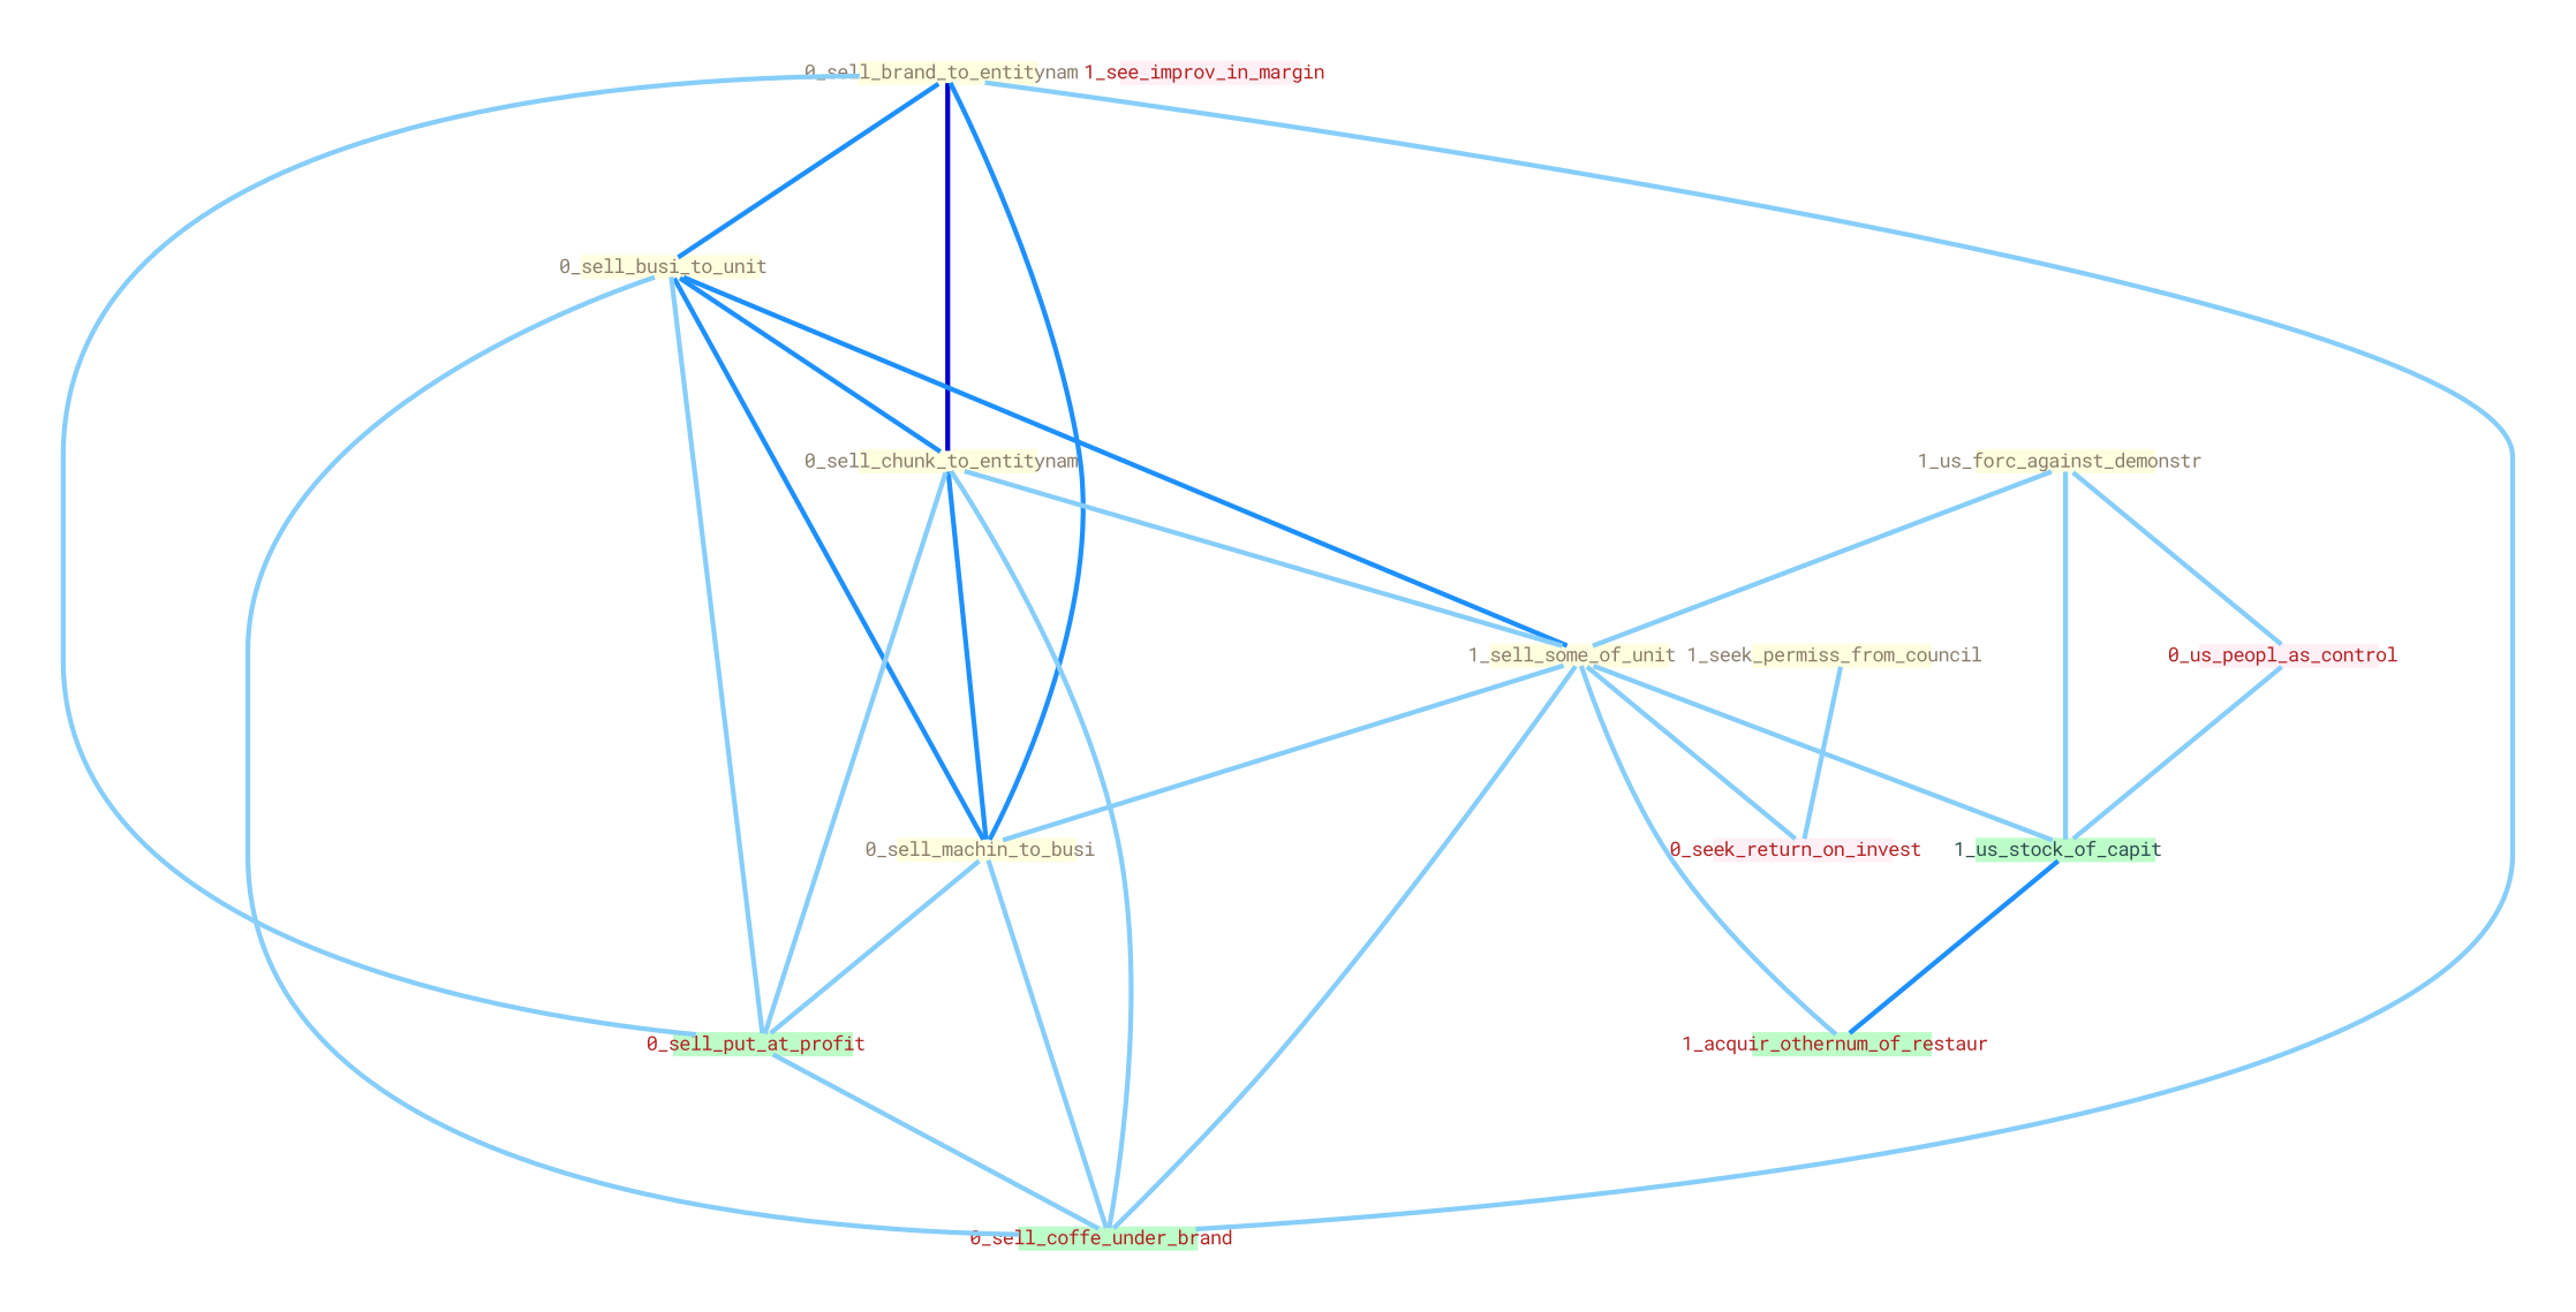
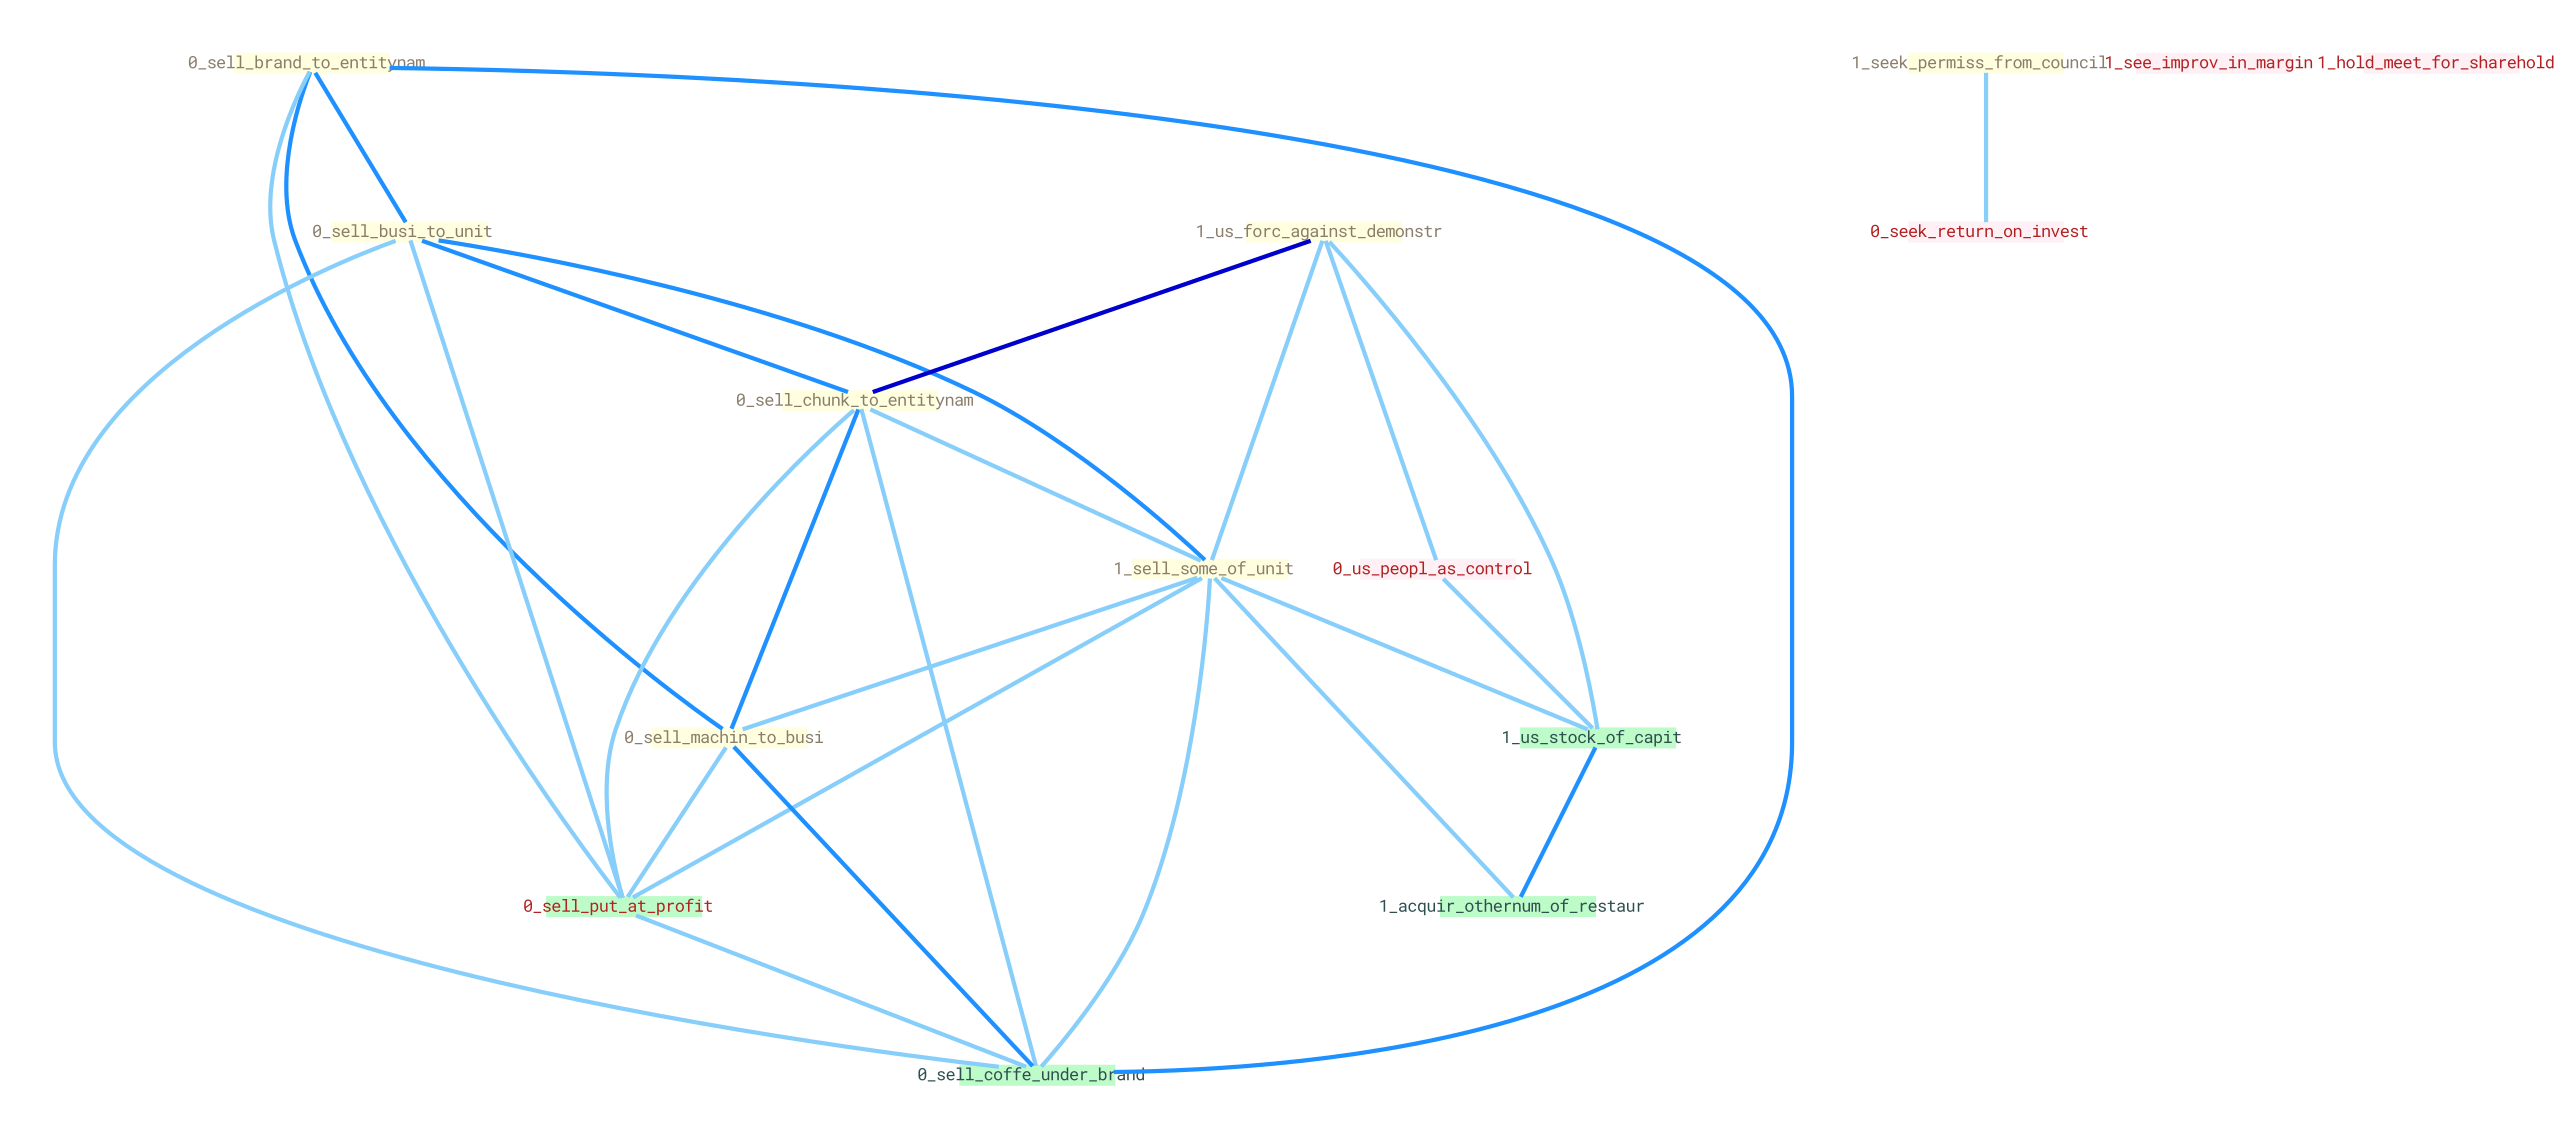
  graph {
    fontname="Roboto Mono"
    node [color="#ffffe0" fixedsize=true fontcolor="#8b7d6b" fontname="Roboto Mono" fontsize=4 shape=polygon style=filled]
    edge [color="#87cefa" fontname="Roboto Mono" w=1]
    "0_sell_brand_to_entitynam " [height=.06 width=.5]
    "1_seek_permiss_from_council " [height=.06 width=.5]
    "0_sell_busi_to_unit " [height=.06 width=.5]
    "1_us_forc_against_demonstr " [height=.06 width=.5]
    "0_sell_chunk_to_entitynam " [height=.06 width=.5]
    "1_sell_some_of_unit " [height=.06 width=.5]
    "0_sell_machin_to_busi " [height=.06 width=.5]
    "0_us_peopl_as_control " [color="#fff0f5" fontcolor="#b22222" height=.06 width=.5]
    "0_seek_return_on_invest " [color="#fff0f5" fontcolor="#b22222" height=.06 width=.5]
    "1_see_improv_in_margin " [color="#fff0f5" fontcolor="#b22222" height=.06 width=.5]
+   "1_hold_meet_for_sharehold " [color="#fff0f5" fontcolor="#b22222" height=.06 width=.5]
    "0_sell_put_at_profit " [color="#BDFCC9" fontcolor="#b22222" height=.06 width=.5]
-   "0_sell_coffe_under_brand " [color="#BDFCC9" fontcolor="#b22222" height=.06 width=.5]
+   "0_sell_coffe_under_brand " [color="#BDFCC9" fontcolor="#2f4f4f" height=.06 width=.5]
    "1_us_stock_of_capit " [color="#BDFCC9" fontcolor="#2f4f4f" height=.06 width=.5]
-   "1_acquir_othernum_of_restaur " [color="#BDFCC9" fontcolor="#b22222" height=.06 width=.5]
+   "1_acquir_othernum_of_restaur " [color="#BDFCC9" fontcolor="#2f4f4f" height=.06 width=.5]
    subgraph sub_1 {
      "0_sell_brand_to_entitynam "
      "1_seek_permiss_from_council "
      "0_sell_busi_to_unit "
      "1_us_forc_against_demonstr "
      "0_sell_chunk_to_entitynam "
      "1_sell_some_of_unit "
      "0_sell_machin_to_busi "
    }
    subgraph sub_2 {
      "0_us_peopl_as_control "
      "0_seek_return_on_invest "
      "1_see_improv_in_margin "
+     "1_hold_meet_for_sharehold "
    }
    "0_sell_brand_to_entitynam " -- "0_sell_busi_to_unit " [color="#1e90ff" w=2]
-   "0_sell_brand_to_entitynam " -- "0_sell_chunk_to_entitynam " [color="#0000cd" w=3]
+   "1_us_forc_against_demonstr " -- "0_sell_chunk_to_entitynam " [color="#0000cd" w=3]
    "0_sell_brand_to_entitynam " -- "0_sell_machin_to_busi " [color="#1e90ff" w=2]
    "0_sell_brand_to_entitynam " -- "0_sell_put_at_profit "
-   "0_sell_brand_to_entitynam " -- "0_sell_coffe_under_brand "
+   "0_sell_brand_to_entitynam " -- "0_sell_coffe_under_brand " [color="#1e90ff"]
    "1_seek_permiss_from_council " -- "0_seek_return_on_invest "
    "0_sell_busi_to_unit " -- "0_sell_chunk_to_entitynam " [color="#1e90ff" w=2]
    "0_sell_busi_to_unit " -- "1_sell_some_of_unit " [color="#1e90ff" w=2]
-   "0_sell_busi_to_unit " -- "0_sell_machin_to_busi " [color="#1e90ff" w=2]
    "0_sell_busi_to_unit " -- "0_sell_put_at_profit "
    "0_sell_busi_to_unit " -- "0_sell_coffe_under_brand "
    "1_us_forc_against_demonstr " -- "1_sell_some_of_unit "
    "1_us_forc_against_demonstr " -- "0_us_peopl_as_control "
    "1_us_forc_against_demonstr " -- "1_us_stock_of_capit "
    "0_sell_chunk_to_entitynam " -- "1_sell_some_of_unit "
    "0_sell_chunk_to_entitynam " -- "0_sell_machin_to_busi " [color="#1e90ff" w=2]
    "0_sell_chunk_to_entitynam " -- "0_sell_put_at_profit "
    "0_sell_chunk_to_entitynam " -- "0_sell_coffe_under_brand "
    "1_sell_some_of_unit " -- "0_sell_machin_to_busi "
-   "1_sell_some_of_unit " -- "0_seek_return_on_invest "
+   "1_sell_some_of_unit " -- "0_sell_put_at_profit "
    "1_sell_some_of_unit " -- "0_sell_coffe_under_brand "
    "1_sell_some_of_unit " -- "1_us_stock_of_capit "
    "1_sell_some_of_unit " -- "1_acquir_othernum_of_restaur "
    "0_sell_machin_to_busi " -- "0_sell_put_at_profit "
-   "0_sell_machin_to_busi " -- "0_sell_coffe_under_brand "
+   "0_sell_machin_to_busi " -- "0_sell_coffe_under_brand " [color="#1e90ff"]
    "0_us_peopl_as_control " -- "1_us_stock_of_capit "
    "0_sell_put_at_profit " -- "0_sell_coffe_under_brand "
    "1_us_stock_of_capit " -- "1_acquir_othernum_of_restaur " [color="#1e90ff"]
  }
